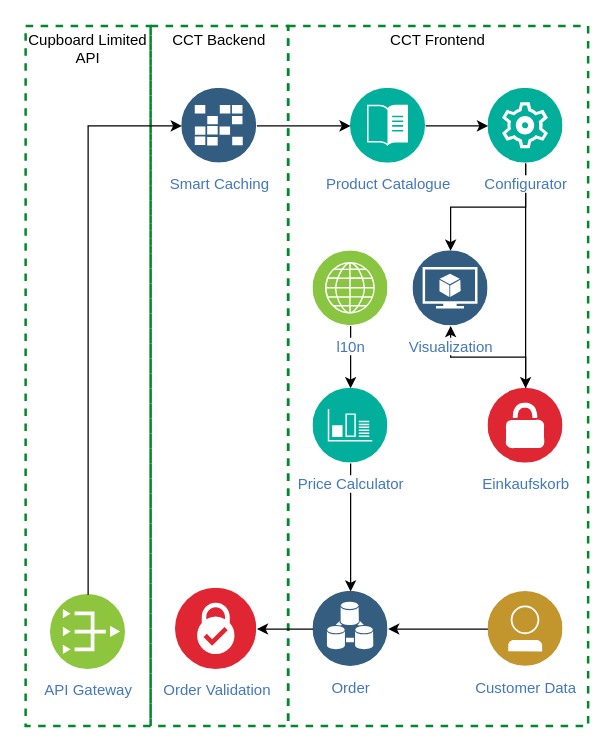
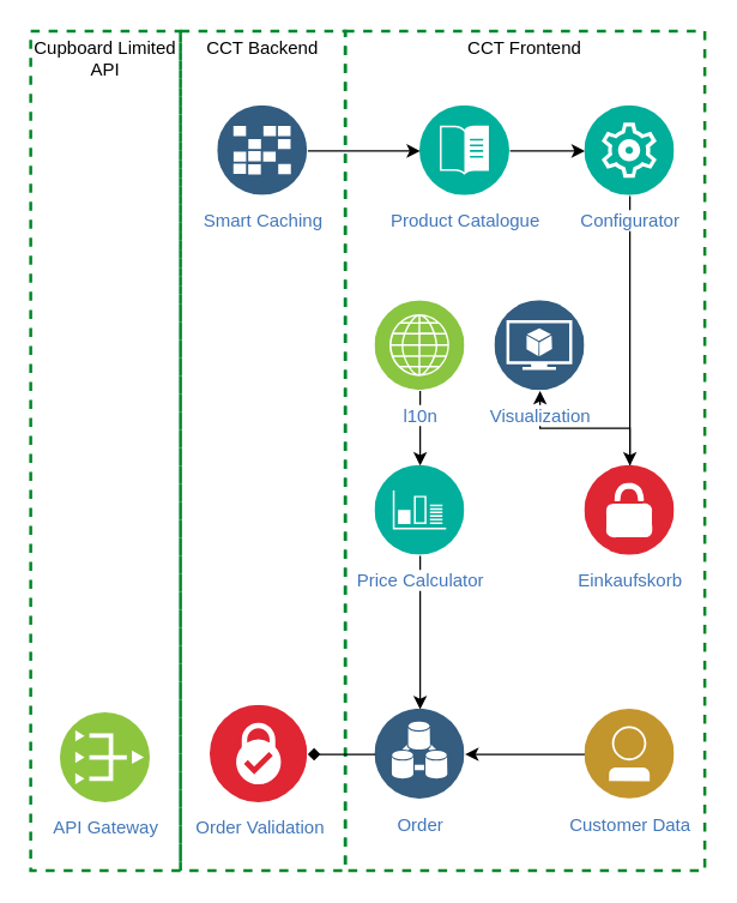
  <mxCell id="0" />
  <mxCell id="1" parent="0" />
  <mxCell id="2" value="CCT Backend" style="fontStyle=0;verticalAlign=top;align=center;spacingTop=-2;fillColor=none;rounded=0;whiteSpace=wrap;html=1;strokeColor=#00882B;strokeWidth=2;dashed=1;container=1;collapsible=0;expand=0;recursiveResize=0;" vertex="1" parent="1"><mxGeometry x="120" y="20" width="110" height="560" as="geometry" /></mxCell>
  <mxCell id="3" value="Cupboard Limited API" style="fontStyle=0;verticalAlign=top;align=center;spacingTop=-2;fillColor=none;rounded=0;whiteSpace=wrap;html=1;strokeColor=#00882B;strokeWidth=2;dashed=1;container=1;collapsible=0;expand=0;recursiveResize=0;" vertex="1" parent="2"><mxGeometry x="-100" width="100" height="560" as="geometry" /></mxCell>
  <mxCell id="4" value="API Gateway" style="aspect=fixed;perimeter=ellipsePerimeter;html=1;align=center;shadow=0;dashed=0;fontColor=#4277BB;labelBackgroundColor=#ffffff;fontSize=12;spacingTop=3;image;image=img/lib/ibm/vpc/PublicGateway.svg;" vertex="1" parent="3"><mxGeometry x="20" y="455" width="60" height="60" as="geometry" /></mxCell>
  <mxCell id="5" value="Smart Caching" style="aspect=fixed;perimeter=ellipsePerimeter;html=1;align=center;shadow=0;dashed=0;fontColor=#4277BB;labelBackgroundColor=#ffffff;fontSize=12;spacingTop=3;image;image=img/lib/ibm/data/caches.svg;" vertex="1" parent="2"><mxGeometry x="25" y="50" width="60" height="60" as="geometry" /></mxCell>
  <mxCell id="6" value="Order Validation" style="aspect=fixed;perimeter=ellipsePerimeter;html=1;align=center;shadow=0;dashed=0;fontColor=#4277BB;labelBackgroundColor=#ffffff;fontSize=12;spacingTop=3;image;image=img/lib/ibm/security/security_services.svg;" vertex="1" parent="2"><mxGeometry x="20" y="450" width="65" height="65" as="geometry" /></mxCell>
- <mxCell id="7" style="edgeStyle=orthogonalEdgeStyle;rounded=0;orthogonalLoop=1;jettySize=auto;html=1;" edge="1" parent="2" source="4" target="5"><mxGeometry relative="1" as="geometry"><Array as="points"><mxPoint x="-50" y="80" /></Array></mxGeometry></mxCell>
  <mxCell id="8" value="CCT Frontend" style="fontStyle=0;verticalAlign=top;align=center;spacingTop=-2;fillColor=none;rounded=0;whiteSpace=wrap;html=1;strokeColor=#00882B;strokeWidth=2;dashed=1;container=1;collapsible=0;expand=0;recursiveResize=0;" vertex="1" parent="1"><mxGeometry x="230" y="20" width="240" height="560" as="geometry" /></mxCell>
  <mxCell id="9" style="edgeStyle=orthogonalEdgeStyle;rounded=0;orthogonalLoop=1;jettySize=auto;html=1;" edge="1" parent="8" source="10" target="13"><mxGeometry relative="1" as="geometry" /></mxCell>
  <mxCell id="10" value="Product Catalogue" style="aspect=fixed;perimeter=ellipsePerimeter;html=1;align=center;shadow=0;dashed=0;fontColor=#4277BB;labelBackgroundColor=#ffffff;fontSize=12;spacingTop=3;image;image=img/lib/ibm/management/content_management.svg;" vertex="1" parent="8"><mxGeometry x="50" y="50" width="60" height="60" as="geometry" /></mxCell>
  <mxCell id="11" style="edgeStyle=orthogonalEdgeStyle;rounded=0;orthogonalLoop=1;jettySize=auto;html=1;" edge="1" parent="8" source="13" target="15"><mxGeometry relative="1" as="geometry" /></mxCell>
- <mxCell id="12" style="edgeStyle=orthogonalEdgeStyle;rounded=0;orthogonalLoop=1;jettySize=auto;html=1;" edge="1" parent="8" source="13" target="23"><mxGeometry relative="1" as="geometry" /></mxCell>
  <mxCell id="13" value="Configurator" style="aspect=fixed;perimeter=ellipsePerimeter;html=1;align=center;shadow=0;dashed=0;fontColor=#4277BB;labelBackgroundColor=#ffffff;fontSize=12;spacingTop=3;image;image=img/lib/ibm/management/cluster_management.svg;" vertex="1" parent="8"><mxGeometry x="160" y="50" width="60" height="60" as="geometry" /></mxCell>
  <mxCell id="14" style="edgeStyle=orthogonalEdgeStyle;rounded=0;orthogonalLoop=1;jettySize=auto;html=1;" edge="1" parent="8" source="15" target="23"><mxGeometry relative="1" as="geometry" /></mxCell>
  <mxCell id="15" value="Einkaufskorb" style="aspect=fixed;perimeter=ellipsePerimeter;html=1;align=center;shadow=0;dashed=0;fontColor=#4277BB;labelBackgroundColor=#ffffff;fontSize=12;spacingTop=3;image;image=img/lib/ibm/security/vpn.svg;" vertex="1" parent="8"><mxGeometry x="160" y="290" width="60" height="60" as="geometry" /></mxCell>
  <mxCell id="16" style="edgeStyle=orthogonalEdgeStyle;rounded=0;orthogonalLoop=1;jettySize=auto;html=1;" edge="1" parent="8" source="17" target="20"><mxGeometry relative="1" as="geometry" /></mxCell>
  <mxCell id="17" value="Price Calculator" style="aspect=fixed;perimeter=ellipsePerimeter;html=1;align=center;shadow=0;dashed=0;fontColor=#4277BB;labelBackgroundColor=#ffffff;fontSize=12;spacingTop=3;image;image=img/lib/ibm/management/monitoring_metrics.svg;" vertex="1" parent="8"><mxGeometry x="20" y="290" width="60" height="60" as="geometry" /></mxCell>
  <mxCell id="18" style="edgeStyle=orthogonalEdgeStyle;rounded=0;orthogonalLoop=1;jettySize=auto;html=1;" edge="1" parent="8" source="19" target="17"><mxGeometry relative="1" as="geometry" /></mxCell>
  <mxCell id="19" value="l10n" style="aspect=fixed;perimeter=ellipsePerimeter;html=1;align=center;shadow=0;dashed=0;fontColor=#4277BB;labelBackgroundColor=#ffffff;fontSize=12;spacingTop=3;image;image=img/lib/ibm/infrastructure/channels.svg;" vertex="1" parent="8"><mxGeometry x="20" y="180" width="60" height="60" as="geometry" /></mxCell>
  <mxCell id="20" value="Order" style="aspect=fixed;perimeter=ellipsePerimeter;html=1;align=center;shadow=0;dashed=0;fontColor=#4277BB;labelBackgroundColor=#ffffff;fontSize=12;spacingTop=3;image;image=img/lib/ibm/data/device_registry.svg;" vertex="1" parent="8"><mxGeometry x="20" y="452.5" width="60" height="60" as="geometry" /></mxCell>
  <mxCell id="21" style="edgeStyle=orthogonalEdgeStyle;rounded=0;orthogonalLoop=1;jettySize=auto;html=1;" edge="1" parent="8" source="22" target="20"><mxGeometry relative="1" as="geometry" /></mxCell>
  <mxCell id="22" value="Customer Data" style="aspect=fixed;perimeter=ellipsePerimeter;html=1;align=center;shadow=0;dashed=0;fontColor=#4277BB;labelBackgroundColor=#ffffff;fontSize=12;spacingTop=3;image;image=img/lib/ibm/users/user.svg;" vertex="1" parent="8"><mxGeometry x="160" y="452.5" width="60" height="60" as="geometry" /></mxCell>
  <mxCell id="23" value="Visualization" style="aspect=fixed;perimeter=ellipsePerimeter;html=1;align=center;shadow=0;dashed=0;fontColor=#4277BB;labelBackgroundColor=#ffffff;fontSize=12;spacingTop=3;image;image=img/lib/ibm/data/model.svg;" vertex="1" parent="8"><mxGeometry x="100" y="180" width="60" height="60" as="geometry" /></mxCell>
  <mxCell id="24" style="edgeStyle=orthogonalEdgeStyle;rounded=0;orthogonalLoop=1;jettySize=auto;html=1;" edge="1" parent="1" source="5" target="10"><mxGeometry relative="1" as="geometry" /></mxCell>
- <mxCell id="25" style="edgeStyle=orthogonalEdgeStyle;rounded=0;orthogonalLoop=1;jettySize=auto;html=1;" edge="1" parent="1" source="20" target="6"><mxGeometry relative="1" as="geometry" /></mxCell>
+ <mxCell id="25" style="edgeStyle=orthogonalEdgeStyle;rounded=0;orthogonalLoop=1;jettySize=auto;html=1;endArrow=diamond;" edge="1" parent="1" source="20" target="6"><mxGeometry relative="1" as="geometry" /></mxCell>
